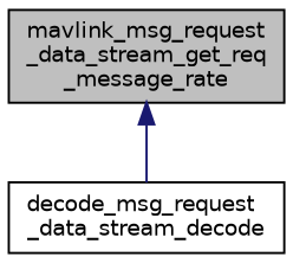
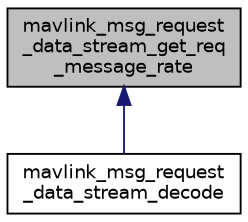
  digraph {
    rankdir=TB
    node [color=black fontname=Helvetica fontsize=10 shape=record style=filled]
    n1 [fillcolor=grey75 fontcolor=black height=0.2 label="mavlink_msg_request\l_data_stream_get_req\l_message_rate" width=0.4]
-   n2 [fillcolor=white height=0.2 label="decode_msg_request\l_data_stream_decode" width=0.4]
+   n2 [fillcolor=white height=0.2 label="mavlink_msg_request\l_data_stream_decode" width=0.4]
    n1 -> n2 [color=midnightblue dir=back fontname=Helvetica fontsize=10 labelfontname=Helvetica labelfontsize=10 style=solid]
  }
